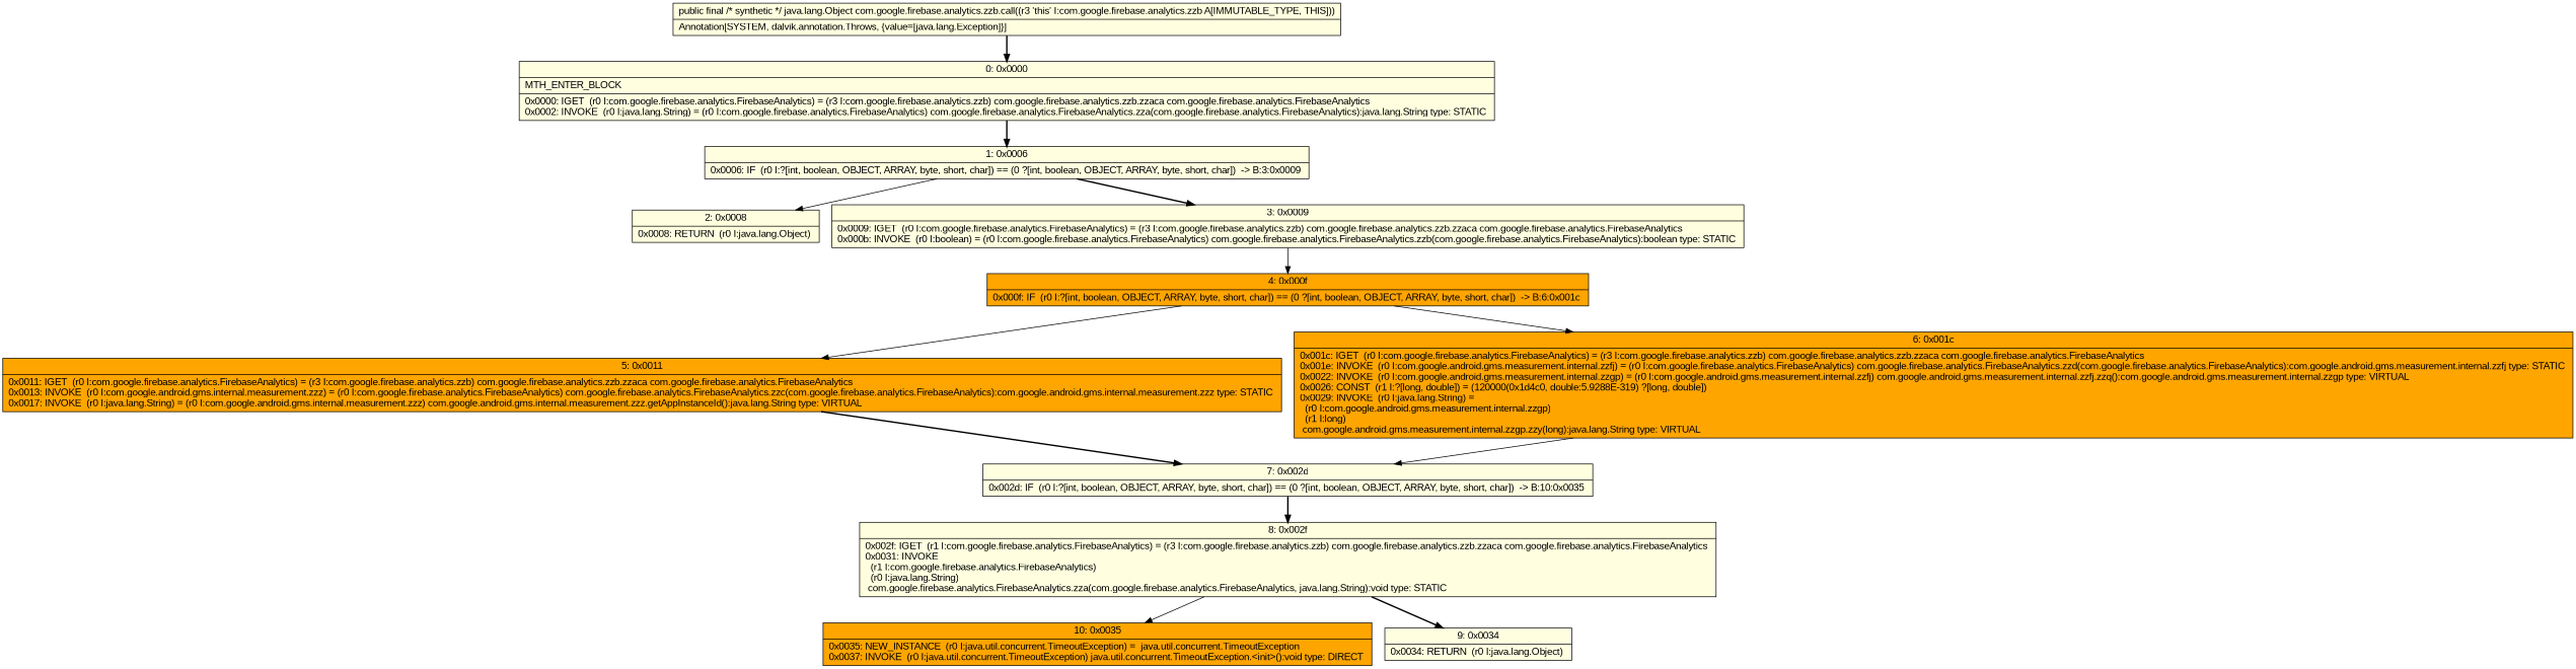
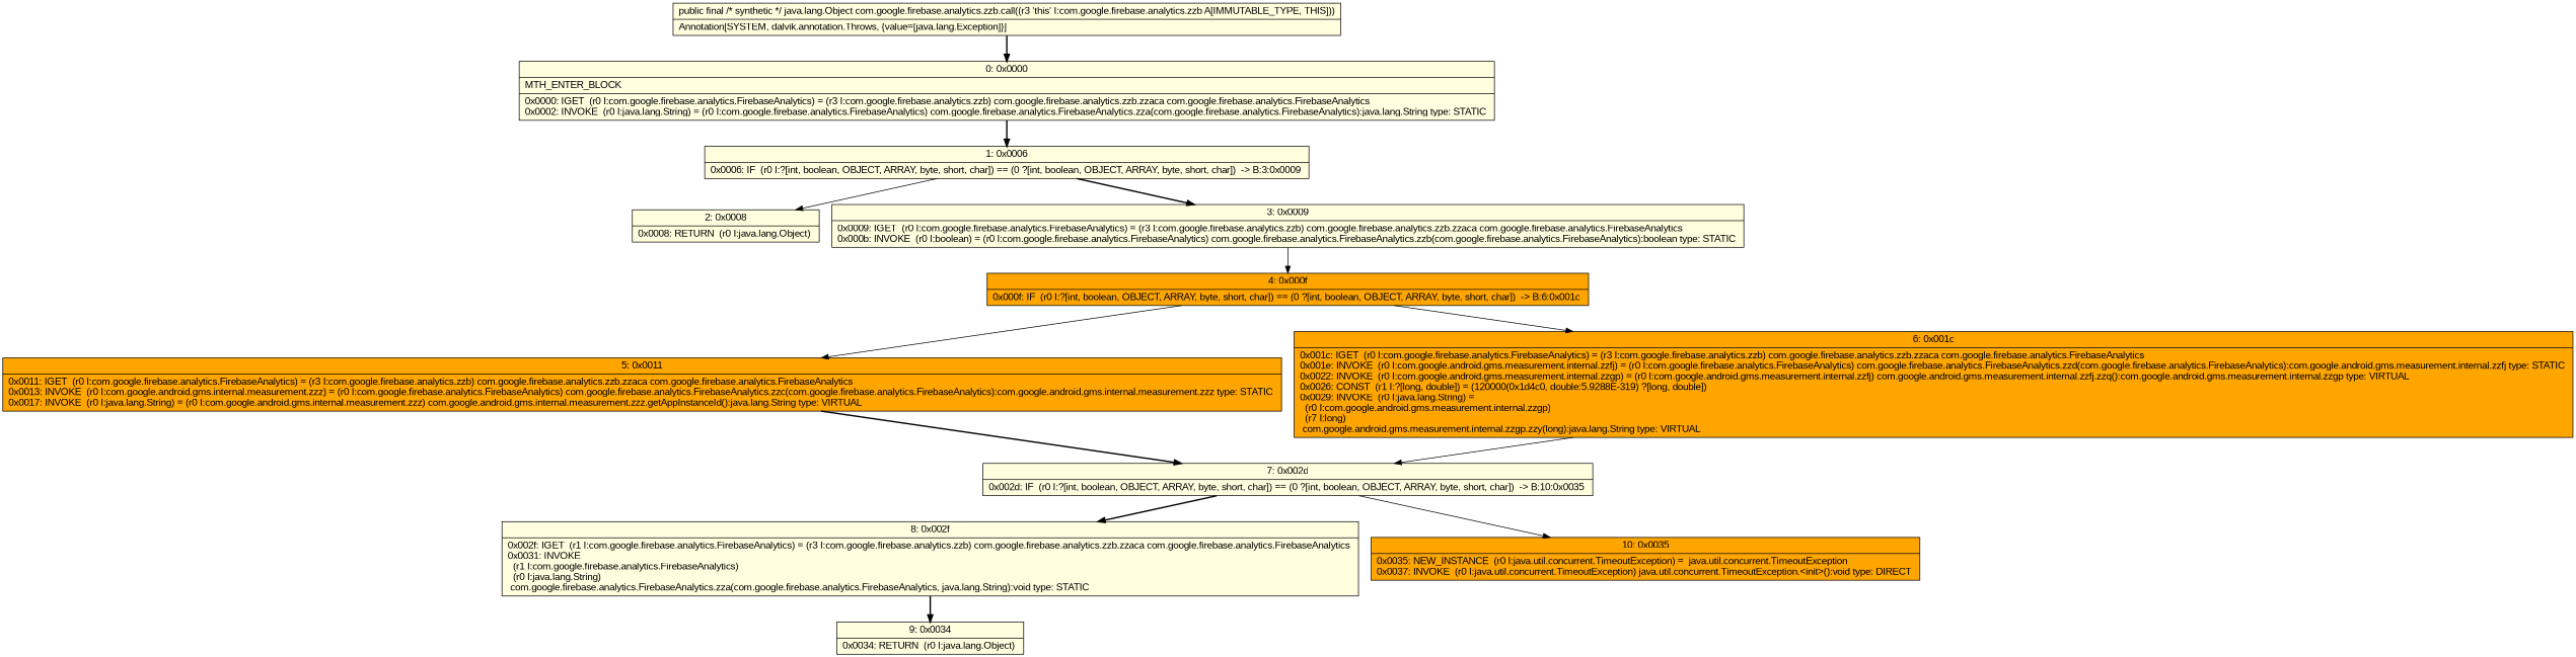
  digraph {
    fontname="Liberation Sans"
    node [fillcolor=lightyellow fontname="Liberation Sans" shape=record style=filled]
    edge [fontname="Liberation Sans" style=bold]
    n1 [label="{0\:\ 0x0000|MTH_ENTER_BLOCK\l|0x0000: IGET  (r0 I:com.google.firebase.analytics.FirebaseAnalytics) = (r3 I:com.google.firebase.analytics.zzb) com.google.firebase.analytics.zzb.zzaca com.google.firebase.analytics.FirebaseAnalytics \l0x0002: INVOKE  (r0 I:java.lang.String) = (r0 I:com.google.firebase.analytics.FirebaseAnalytics) com.google.firebase.analytics.FirebaseAnalytics.zza(com.google.firebase.analytics.FirebaseAnalytics):java.lang.String type: STATIC \l}"]
    n2 [label="{1\:\ 0x0006|0x0006: IF  (r0 I:?[int, boolean, OBJECT, ARRAY, byte, short, char]) == (0 ?[int, boolean, OBJECT, ARRAY, byte, short, char])  \-\> B:3:0x0009 \l}"]
    n3 [label="{2\:\ 0x0008|0x0008: RETURN  (r0 I:java.lang.Object) \l}"]
    n4 [label="{3\:\ 0x0009|0x0009: IGET  (r0 I:com.google.firebase.analytics.FirebaseAnalytics) = (r3 I:com.google.firebase.analytics.zzb) com.google.firebase.analytics.zzb.zzaca com.google.firebase.analytics.FirebaseAnalytics \l0x000b: INVOKE  (r0 I:boolean) = (r0 I:com.google.firebase.analytics.FirebaseAnalytics) com.google.firebase.analytics.FirebaseAnalytics.zzb(com.google.firebase.analytics.FirebaseAnalytics):boolean type: STATIC \l}"]
    n5 [fillcolor=orange label="{4\:\ 0x000f|0x000f: IF  (r0 I:?[int, boolean, OBJECT, ARRAY, byte, short, char]) == (0 ?[int, boolean, OBJECT, ARRAY, byte, short, char])  \-\> B:6:0x001c \l}"]
    n6 [fillcolor=orange label="{5\:\ 0x0011|0x0011: IGET  (r0 I:com.google.firebase.analytics.FirebaseAnalytics) = (r3 I:com.google.firebase.analytics.zzb) com.google.firebase.analytics.zzb.zzaca com.google.firebase.analytics.FirebaseAnalytics \l0x0013: INVOKE  (r0 I:com.google.android.gms.internal.measurement.zzz) = (r0 I:com.google.firebase.analytics.FirebaseAnalytics) com.google.firebase.analytics.FirebaseAnalytics.zzc(com.google.firebase.analytics.FirebaseAnalytics):com.google.android.gms.internal.measurement.zzz type: STATIC \l0x0017: INVOKE  (r0 I:java.lang.String) = (r0 I:com.google.android.gms.internal.measurement.zzz) com.google.android.gms.internal.measurement.zzz.getAppInstanceId():java.lang.String type: VIRTUAL \l}"]
-   n7 [fillcolor=orange label="{6\:\ 0x001c|0x001c: IGET  (r0 I:com.google.firebase.analytics.FirebaseAnalytics) = (r3 I:com.google.firebase.analytics.zzb) com.google.firebase.analytics.zzb.zzaca com.google.firebase.analytics.FirebaseAnalytics \l0x001e: INVOKE  (r0 I:com.google.android.gms.measurement.internal.zzfj) = (r0 I:com.google.firebase.analytics.FirebaseAnalytics) com.google.firebase.analytics.FirebaseAnalytics.zzd(com.google.firebase.analytics.FirebaseAnalytics):com.google.android.gms.measurement.internal.zzfj type: STATIC \l0x0022: INVOKE  (r0 I:com.google.android.gms.measurement.internal.zzgp) = (r0 I:com.google.android.gms.measurement.internal.zzfj) com.google.android.gms.measurement.internal.zzfj.zzq():com.google.android.gms.measurement.internal.zzgp type: VIRTUAL \l0x0026: CONST  (r1 I:?[long, double]) = (120000(0x1d4c0, double:5.9288E\-319) ?[long, double]) \l0x0029: INVOKE  (r0 I:java.lang.String) = \l  (r0 I:com.google.android.gms.measurement.internal.zzgp)\l  (r1 I:long)\l com.google.android.gms.measurement.internal.zzgp.zzy(long):java.lang.String type: VIRTUAL \l}"]
+   n7 [fillcolor=orange label="{6\:\ 0x001c|0x001c: IGET  (r0 I:com.google.firebase.analytics.FirebaseAnalytics) = (r3 I:com.google.firebase.analytics.zzb) com.google.firebase.analytics.zzb.zzaca com.google.firebase.analytics.FirebaseAnalytics \l0x001e: INVOKE  (r0 I:com.google.android.gms.measurement.internal.zzfj) = (r0 I:com.google.firebase.analytics.FirebaseAnalytics) com.google.firebase.analytics.FirebaseAnalytics.zzd(com.google.firebase.analytics.FirebaseAnalytics):com.google.android.gms.measurement.internal.zzfj type: STATIC \l0x0022: INVOKE  (r0 I:com.google.android.gms.measurement.internal.zzgp) = (r0 I:com.google.android.gms.measurement.internal.zzfj) com.google.android.gms.measurement.internal.zzfj.zzq():com.google.android.gms.measurement.internal.zzgp type: VIRTUAL \l0x0026: CONST  (r1 I:?[long, double]) = (120000(0x1d4c0, double:5.9288E\-319) ?[long, double]) \l0x0029: INVOKE  (r0 I:java.lang.String) = \l  (r0 I:com.google.android.gms.measurement.internal.zzgp)\l  (r7 I:long)\l com.google.android.gms.measurement.internal.zzgp.zzy(long):java.lang.String type: VIRTUAL \l}"]
    n8 [label="{7\:\ 0x002d|0x002d: IF  (r0 I:?[int, boolean, OBJECT, ARRAY, byte, short, char]) == (0 ?[int, boolean, OBJECT, ARRAY, byte, short, char])  \-\> B:10:0x0035 \l}"]
    n9 [label="{8\:\ 0x002f|0x002f: IGET  (r1 I:com.google.firebase.analytics.FirebaseAnalytics) = (r3 I:com.google.firebase.analytics.zzb) com.google.firebase.analytics.zzb.zzaca com.google.firebase.analytics.FirebaseAnalytics \l0x0031: INVOKE  \l  (r1 I:com.google.firebase.analytics.FirebaseAnalytics)\l  (r0 I:java.lang.String)\l com.google.firebase.analytics.FirebaseAnalytics.zza(com.google.firebase.analytics.FirebaseAnalytics, java.lang.String):void type: STATIC \l}"]
    n10 [fillcolor=orange label="{10\:\ 0x0035|0x0035: NEW_INSTANCE  (r0 I:java.util.concurrent.TimeoutException) =  java.util.concurrent.TimeoutException \l0x0037: INVOKE  (r0 I:java.util.concurrent.TimeoutException) java.util.concurrent.TimeoutException.\<init\>():void type: DIRECT \l}"]
    n11 [label="{9\:\ 0x0034|0x0034: RETURN  (r0 I:java.lang.Object) \l}"]
    n12 [label="{public final \/* synthetic *\/ java.lang.Object com.google.firebase.analytics.zzb.call((r3 'this' I:com.google.firebase.analytics.zzb A[IMMUTABLE_TYPE, THIS]))  | Annotation[SYSTEM, dalvik.annotation.Throws, \{value=[java.lang.Exception]\}]\l}"]
    n1 -> n2
    n2 -> n3 [style=solid]
    n2 -> n4
    n4 -> n5 [style=solid]
    n5 -> n6 [style=solid]
    n5 -> n7 [style=solid]
    n6 -> n8
    n7 -> n8 [style=solid]
    n8 -> n9
-   n9 -> n10 [style=solid]
+   n8 -> n10 [style=solid]
    n9 -> n11
    n12 -> n1
  }
